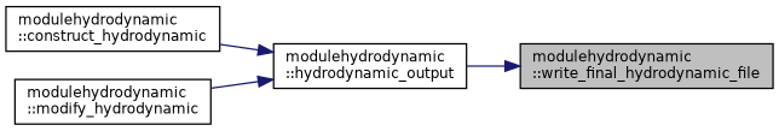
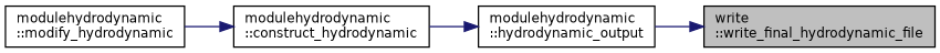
  digraph {
    rankdir=RL
    node [color=black fillcolor=white fontname=Helvetica fontsize=10 shape=record style=filled]
    edge [color=midnightblue dir=back fontname=Helvetica fontsize=10 labelfontname=Helvetica labelfontsize=10 style=solid]
-   n1 [fillcolor=grey75 fontcolor=black height=0.2 label="modulehydrodynamic\l::write_final_hydrodynamic_file" width=0.4]
+   n1 [fillcolor=grey75 fontcolor=black height=0.2 label="write\l::write_final_hydrodynamic_file" width=0.4]
    n2 [height=0.2 label="modulehydrodynamic\l::hydrodynamic_output" width=0.4]
    n3 [height=0.2 label="modulehydrodynamic\l::construct_hydrodynamic" width=0.4]
    n4 [height=0.2 label="modulehydrodynamic\l::modify_hydrodynamic" width=0.4]
    n1 -> n2
    n2 -> n3
-   n2 -> n4
+   n3 -> n4
  }
